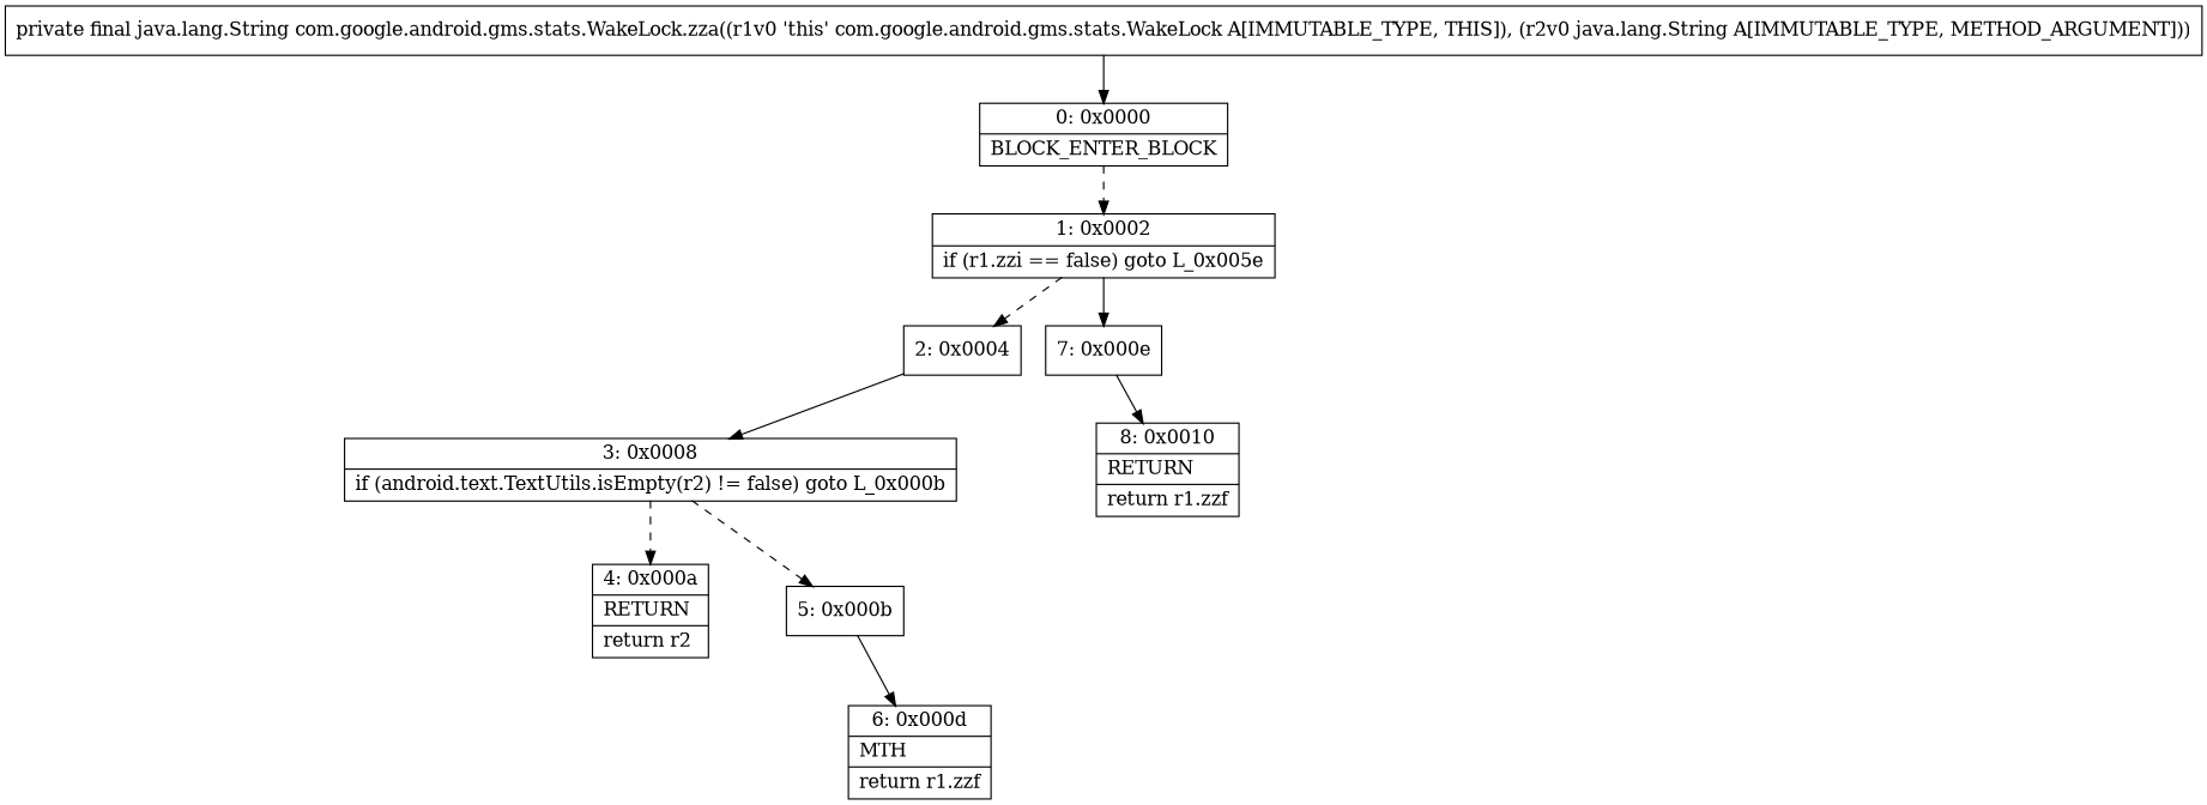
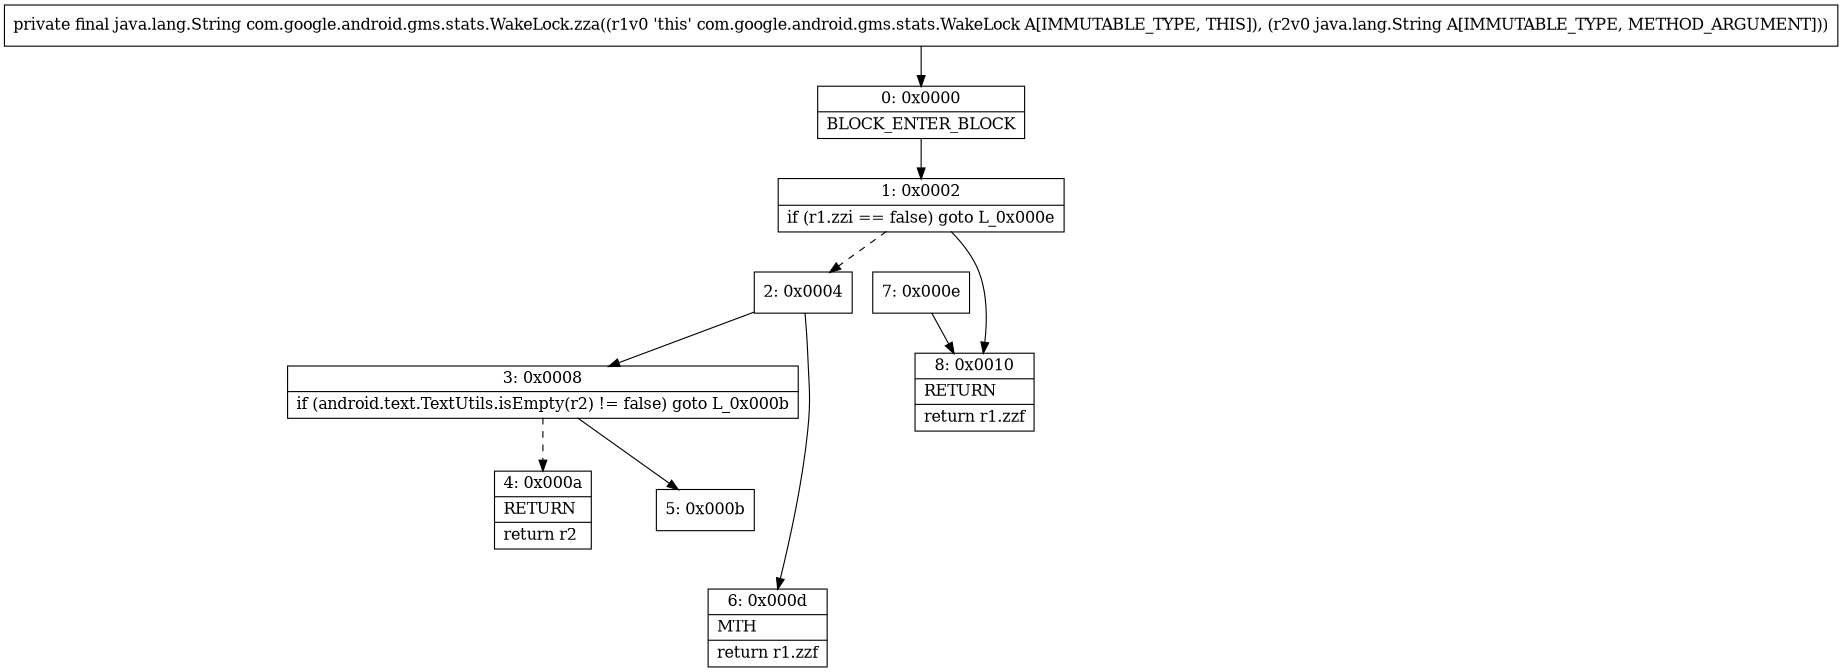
  digraph {
    node [shape=record]
    n1 [label="{0\:\ 0x0000|BLOCK_ENTER_BLOCK\l}"]
-   n2 [label="{1\:\ 0x0002|if (r1.zzi == false) goto L_0x005e\l}"]
+   n2 [label="{1\:\ 0x0002|if (r1.zzi == false) goto L_0x000e\l}"]
    n3 [label="{2\:\ 0x0004}"]
    n4 [label="{7\:\ 0x000e}"]
    n5 [label="{3\:\ 0x0008|if (android.text.TextUtils.isEmpty(r2) != false) goto L_0x000b\l}"]
    n6 [label="{8\:\ 0x0010|RETURN\l|return r1.zzf\l}"]
    n7 [label="{4\:\ 0x000a|RETURN\l|return r2\l}"]
    n8 [label="{5\:\ 0x000b}"]
    n9 [label="{6\:\ 0x000d|MTH\l|return r1.zzf\l}"]
    n10 [label="{private final java.lang.String com.google.android.gms.stats.WakeLock.zza((r1v0 'this' com.google.android.gms.stats.WakeLock A[IMMUTABLE_TYPE, THIS]), (r2v0 java.lang.String A[IMMUTABLE_TYPE, METHOD_ARGUMENT])) }"]
-   n1 -> n2 [style=dashed]
+   n1 -> n2
    n2 -> n3 [style=dashed]
-   n2 -> n4
+   n2 -> n6
    n3 -> n5
    n4 -> n6
    n5 -> n7 [style=dashed]
-   n5 -> n8 [style=dashed]
-   n8 -> n9
+   n5 -> n8
+   n3 -> n9
    n10 -> n1
  }
